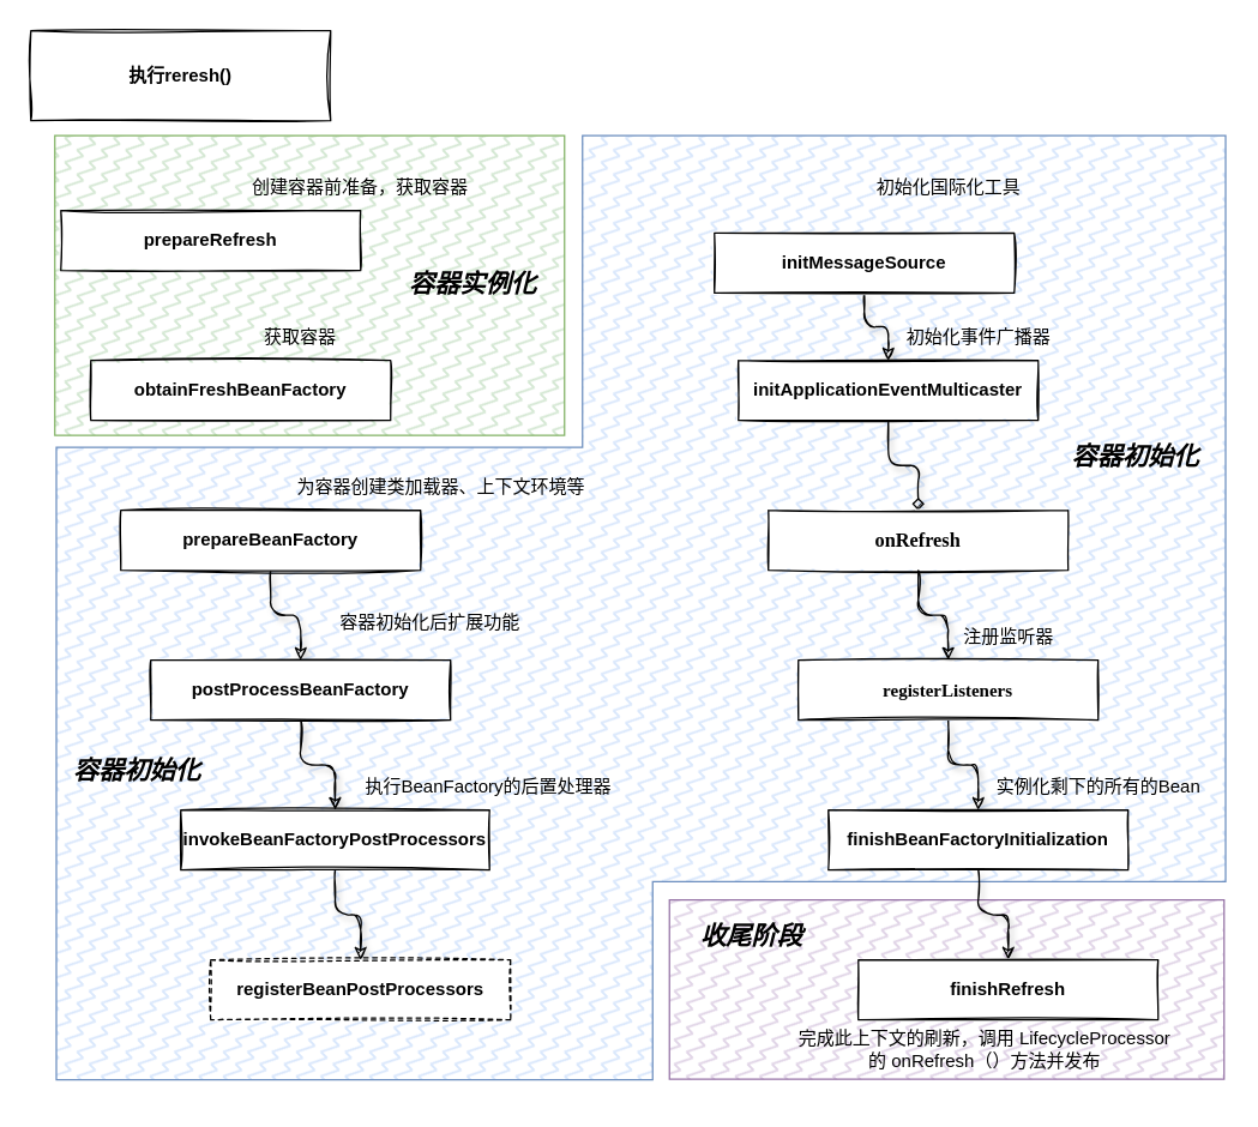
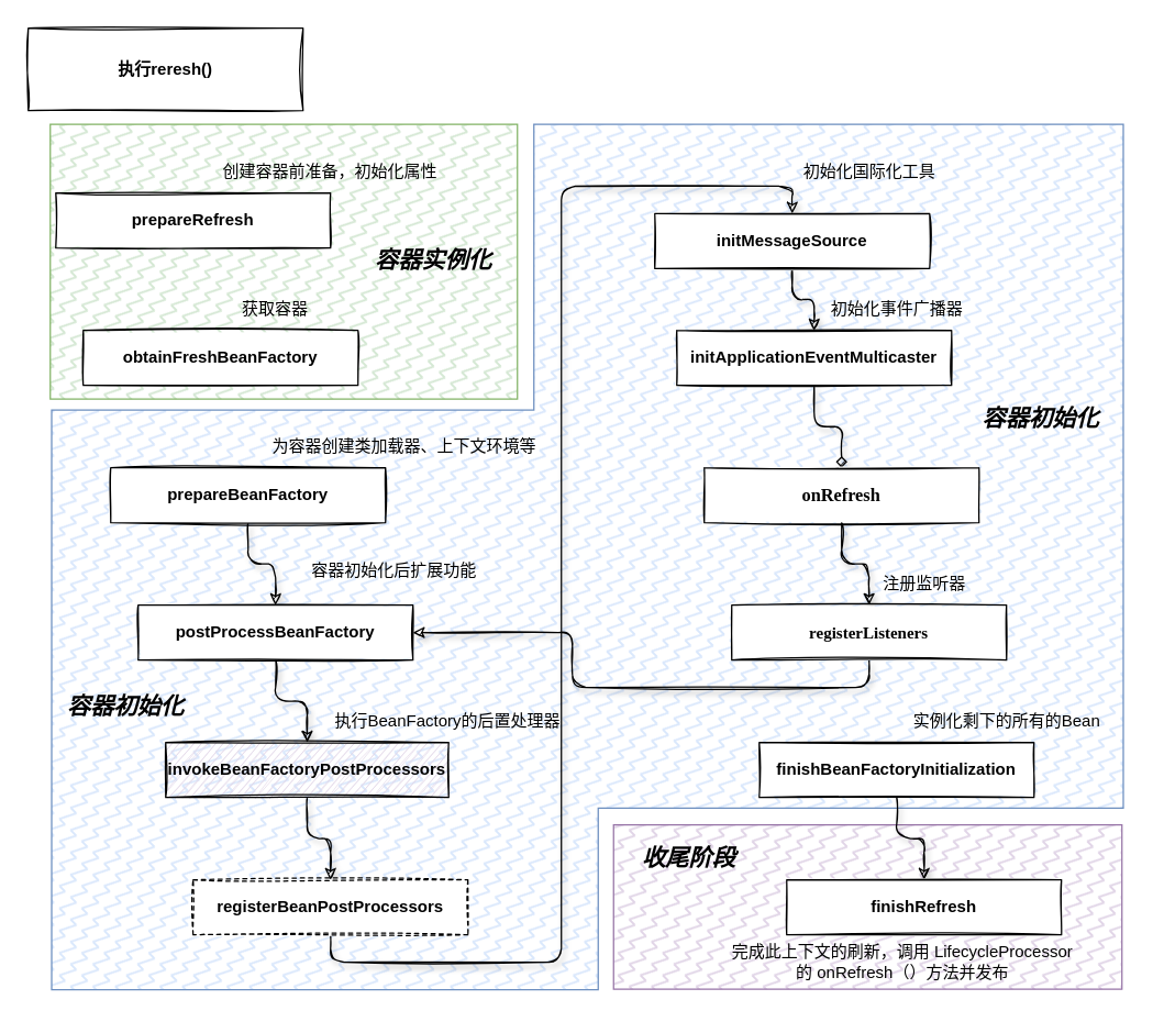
  <mxCell id="0" />
  <mxCell id="1" parent="0" />
  <mxCell id="2" value="" style="verticalLabelPosition=bottom;verticalAlign=top;html=1;shape=mxgraph.basic.polygon;polyCoords=[[0.25,0],[0.75,0],[1,0],[1,0.92],[0.75,0.92],[0.25,0.92],[0,0.92],[0,0]];polyline=0;rounded=0;shadow=0;glass=0;labelBackgroundColor=none;labelBorderColor=none;sketch=0;fillStyle=zigzag-line;fillColor=#e1d5e7;strokeColor=#9673a6;" parent="1" vertex="1"><mxGeometry x="446" y="600" width="370" height="130" as="geometry" /></mxCell>
  <mxCell id="3" value="" style="verticalLabelPosition=bottom;verticalAlign=top;html=1;shape=mxgraph.basic.polygon;polyCoords=[[0.45,0.33],[0.45,0],[1,0],[1,0.79],[0.51,0.79],[0.51,1],[0,1],[0,0.33]];polyline=0;rounded=0;shadow=0;glass=0;labelBackgroundColor=none;labelBorderColor=none;sketch=0;fillStyle=zigzag-line;fillColor=#dae8fc;strokeColor=#6c8ebf;" parent="1" vertex="1"><mxGeometry x="37" y="90" width="780" height="630" as="geometry" /></mxCell>
  <mxCell id="4" value="" style="verticalLabelPosition=bottom;verticalAlign=top;html=1;shape=mxgraph.basic.polygon;polyCoords=[[0.25,0],[0.75,0],[1,0],[1,1],[0.74,1],[0.25,1],[0,1],[0,0]];polyline=0;rounded=0;shadow=0;glass=0;labelBackgroundColor=none;labelBorderColor=none;fillStyle=zigzag-line;fillColor=#d5e8d4;strokeColor=#82b366;" parent="1" vertex="1"><mxGeometry x="36" y="90" width="340" height="200" as="geometry" /></mxCell>
  <mxCell id="5" value="执行reresh()" style="rounded=0;whiteSpace=wrap;html=1;sketch=1;curveFitting=1;jiggle=2;fontStyle=1" parent="1" vertex="1"><mxGeometry x="20" y="20" width="200" height="60" as="geometry" /></mxCell>
  <mxCell id="6" value="prepareRefresh" style="rounded=0;whiteSpace=wrap;html=1;sketch=1;fontStyle=1" parent="1" vertex="1"><mxGeometry x="40" y="140" width="200" height="40" as="geometry" /></mxCell>
  <mxCell id="7" value="obtainFreshBeanFactory" style="rounded=0;whiteSpace=wrap;html=1;sketch=1;fontStyle=1" parent="1" vertex="1"><mxGeometry x="60" y="240" width="200" height="40" as="geometry" /></mxCell>
  <mxCell id="8" style="edgeStyle=orthogonalEdgeStyle;rounded=1;sketch=1;orthogonalLoop=1;jettySize=auto;html=1;exitX=0.5;exitY=1;exitDx=0;exitDy=0;entryX=0.5;entryY=0;entryDx=0;entryDy=0;shadow=1;labelBackgroundColor=none;fontColor=#000000;" parent="1" source="9" target="11" edge="1"><mxGeometry relative="1" as="geometry" /></mxCell>
  <mxCell id="9" value="prepareBeanFactory" style="rounded=0;whiteSpace=wrap;html=1;sketch=1;fontStyle=1" parent="1" vertex="1"><mxGeometry x="80" y="340" width="200" height="40" as="geometry" /></mxCell>
  <mxCell id="10" style="edgeStyle=orthogonalEdgeStyle;rounded=1;sketch=1;orthogonalLoop=1;jettySize=auto;html=1;exitX=0.5;exitY=1;exitDx=0;exitDy=0;entryX=0.5;entryY=0;entryDx=0;entryDy=0;shadow=1;labelBackgroundColor=none;fontColor=#000000;" parent="1" source="11" target="13" edge="1"><mxGeometry relative="1" as="geometry" /></mxCell>
  <mxCell id="11" value="postProcessBeanFactory" style="rounded=0;whiteSpace=wrap;html=1;sketch=1;fontStyle=1" parent="1" vertex="1"><mxGeometry x="100" y="440" width="200" height="40" as="geometry" /></mxCell>
  <mxCell id="12" style="edgeStyle=orthogonalEdgeStyle;rounded=1;sketch=1;orthogonalLoop=1;jettySize=auto;html=1;exitX=0.5;exitY=1;exitDx=0;exitDy=0;entryX=0.5;entryY=0;entryDx=0;entryDy=0;shadow=1;labelBackgroundColor=none;fontColor=#000000;" parent="1" source="13" target="15" edge="1"><mxGeometry relative="1" as="geometry" /></mxCell>
- <mxCell id="13" value="invokeBeanFactoryPostProcessors" style="rounded=0;whiteSpace=wrap;html=1;sketch=1;fontStyle=1" parent="1" vertex="1"><mxGeometry x="120" y="540" width="206" height="40" as="geometry" /></mxCell>
+ <mxCell id="13" value="invokeBeanFactoryPostProcessors" style="rounded=0;whiteSpace=wrap;html=1;sketch=1;fontStyle=1;fillColor=#e1d5e7;" parent="1" vertex="1"><mxGeometry x="120" y="540" width="206" height="40" as="geometry" /></mxCell>
+ <mxCell id="14" style="edgeStyle=orthogonalEdgeStyle;rounded=1;sketch=1;orthogonalLoop=1;jettySize=auto;html=1;exitX=0.5;exitY=1;exitDx=0;exitDy=0;entryX=0.5;entryY=0;entryDx=0;entryDy=0;shadow=1;labelBackgroundColor=none;fontColor=#000000;" parent="1" source="15" target="17" edge="1"><mxGeometry relative="1" as="geometry" /></mxCell>
  <mxCell id="15" value="registerBeanPostProcessors" style="rounded=0;whiteSpace=wrap;html=1;sketch=1;fontStyle=1;dashed=1;" parent="1" vertex="1"><mxGeometry x="140" y="640" width="200" height="40" as="geometry" /></mxCell>
  <mxCell id="16" style="edgeStyle=orthogonalEdgeStyle;rounded=1;sketch=1;orthogonalLoop=1;jettySize=auto;html=1;exitX=0.5;exitY=1;exitDx=0;exitDy=0;entryX=0.5;entryY=0;entryDx=0;entryDy=0;shadow=1;labelBackgroundColor=none;fontColor=#000000;" parent="1" source="17" target="19" edge="1"><mxGeometry relative="1" as="geometry" /></mxCell>
  <mxCell id="17" value="initMessageSource" style="rounded=0;whiteSpace=wrap;html=1;sketch=1;fontStyle=1" parent="1" vertex="1"><mxGeometry x="476" y="155" width="200" height="40" as="geometry" /></mxCell>
  <mxCell id="18" style="edgeStyle=orthogonalEdgeStyle;rounded=1;sketch=1;orthogonalLoop=1;jettySize=auto;html=1;exitX=0.5;exitY=1;exitDx=0;exitDy=0;shadow=1;labelBackgroundColor=none;fontColor=#000000;endArrow=diamond;" parent="1" source="19" target="21" edge="1"><mxGeometry relative="1" as="geometry" /></mxCell>
  <mxCell id="19" value="initApplicationEventMulticaster" style="rounded=0;whiteSpace=wrap;html=1;sketch=1;fontStyle=1" parent="1" vertex="1"><mxGeometry x="492" y="240" width="200" height="40" as="geometry" /></mxCell>
  <mxCell id="20" style="edgeStyle=orthogonalEdgeStyle;rounded=1;sketch=1;orthogonalLoop=1;jettySize=auto;html=1;exitX=0.5;exitY=1;exitDx=0;exitDy=0;shadow=1;labelBackgroundColor=none;fontColor=#000000;" parent="1" source="21" target="23" edge="1"><mxGeometry relative="1" as="geometry" /></mxCell>
  <mxCell id="21" value="&lt;pre style=&quot;font-family: &amp;quot;JetBrains Mono&amp;quot;; font-size: 9.8pt;&quot;&gt;onRefresh&lt;/pre&gt;" style="rounded=0;whiteSpace=wrap;html=1;sketch=1;labelBackgroundColor=none;fontColor=#000000;fontStyle=1" parent="1" vertex="1"><mxGeometry x="512" y="340" width="200" height="40" as="geometry" /></mxCell>
- <mxCell id="22" style="edgeStyle=orthogonalEdgeStyle;rounded=1;sketch=1;orthogonalLoop=1;jettySize=auto;html=1;exitX=0.5;exitY=1;exitDx=0;exitDy=0;entryX=0.5;entryY=0;entryDx=0;entryDy=0;shadow=1;labelBackgroundColor=none;fontColor=#000000;" parent="1" source="23" target="25" edge="1"><mxGeometry relative="1" as="geometry" /></mxCell>
+ <mxCell id="22" style="edgeStyle=orthogonalEdgeStyle;rounded=1;sketch=1;orthogonalLoop=1;jettySize=auto;html=1;exitX=0.5;exitY=1;exitDx=0;exitDy=0;shadow=1;labelBackgroundColor=none;fontColor=#000000;" parent="1" source="23" target="11" edge="1"><mxGeometry relative="1" as="geometry" /></mxCell>
  <mxCell id="23" value="&lt;pre style=&quot;&quot;&gt;&lt;font face=&quot;JetBrains Mono&quot;&gt;registerListeners&lt;span style=&quot;color: rgb(169, 183, 198); font-size: 9.8pt;&quot;&gt;&lt;br&gt;&lt;/span&gt;&lt;/font&gt;&lt;/pre&gt;" style="rounded=0;whiteSpace=wrap;html=1;sketch=1;labelBackgroundColor=none;fontStyle=1" parent="1" vertex="1"><mxGeometry x="532" y="440" width="200" height="40" as="geometry" /></mxCell>
  <mxCell id="24" style="edgeStyle=orthogonalEdgeStyle;rounded=1;sketch=1;orthogonalLoop=1;jettySize=auto;html=1;exitX=0.5;exitY=1;exitDx=0;exitDy=0;entryX=0.5;entryY=0;entryDx=0;entryDy=0;shadow=1;labelBackgroundColor=none;fontColor=#000000;" parent="1" source="25" target="26" edge="1"><mxGeometry relative="1" as="geometry" /></mxCell>
  <mxCell id="25" value="finishBeanFactoryInitialization" style="rounded=0;whiteSpace=wrap;html=1;sketch=1;fontStyle=1" parent="1" vertex="1"><mxGeometry x="552" y="540" width="200" height="40" as="geometry" /></mxCell>
  <mxCell id="26" value="finishRefresh" style="rounded=0;whiteSpace=wrap;html=1;sketch=1;fontStyle=1" parent="1" vertex="1"><mxGeometry x="572" y="640" width="200" height="40" as="geometry" /></mxCell>
  <mxCell id="27" value="获取容器" style="text;html=1;strokeColor=none;fillColor=none;align=center;verticalAlign=middle;whiteSpace=wrap;rounded=0;fontColor=#000000;" parent="1" vertex="1"><mxGeometry x="170" y="210" width="60" height="30" as="geometry" /></mxCell>
- <mxCell id="28" value="创建容器前准备，获取容器" style="text;html=1;strokeColor=none;fillColor=none;align=center;verticalAlign=middle;whiteSpace=wrap;rounded=0;fontColor=#000000;fontStyle=0" parent="1" vertex="1"><mxGeometry x="155" y="110" width="170" height="30" as="geometry" /></mxCell>
+ <mxCell id="28" value="创建容器前准备，初始化属性" style="text;html=1;strokeColor=none;fillColor=none;align=center;verticalAlign=middle;whiteSpace=wrap;rounded=0;fontColor=#000000;fontStyle=0" parent="1" vertex="1"><mxGeometry x="155" y="110" width="170" height="30" as="geometry" /></mxCell>
  <mxCell id="29" value="为容器创建类加载器、上下文环境等" style="text;html=1;strokeColor=none;fillColor=none;align=center;verticalAlign=middle;whiteSpace=wrap;rounded=0;fontColor=#000000;" parent="1" vertex="1"><mxGeometry x="186" y="310" width="216" height="30" as="geometry" /></mxCell>
  <mxCell id="30" value="容器初始化后扩展功能" style="text;html=1;align=center;verticalAlign=middle;resizable=0;points=[];autosize=1;strokeColor=none;fillColor=none;fontColor=#000000;" parent="1" vertex="1"><mxGeometry x="216" y="400" width="140" height="30" as="geometry" /></mxCell>
  <mxCell id="31" value="执行BeanFactory的后置处理器" style="text;html=1;align=center;verticalAlign=middle;resizable=0;points=[];autosize=1;strokeColor=none;fillColor=none;fontColor=#000000;" parent="1" vertex="1"><mxGeometry x="230" y="510" width="190" height="30" as="geometry" /></mxCell>
  <mxCell id="32" value="初始化国际化工具" style="text;html=1;align=center;verticalAlign=middle;resizable=0;points=[];autosize=1;strokeColor=none;fillColor=none;fontColor=#000000;" parent="1" vertex="1"><mxGeometry x="572" y="110" width="120" height="30" as="geometry" /></mxCell>
  <mxCell id="33" value="初始化事件广播器" style="text;html=1;align=center;verticalAlign=middle;resizable=0;points=[];autosize=1;strokeColor=none;fillColor=none;fontColor=#000000;" parent="1" vertex="1"><mxGeometry x="592" y="210" width="120" height="30" as="geometry" /></mxCell>
  <mxCell id="34" value="注册监听器" style="text;html=1;align=center;verticalAlign=middle;resizable=0;points=[];autosize=1;strokeColor=none;fillColor=none;fontColor=#000000;" parent="1" vertex="1"><mxGeometry x="632" y="410" width="80" height="30" as="geometry" /></mxCell>
  <mxCell id="35" value="实例化剩下的所有的Bean" style="text;html=1;align=center;verticalAlign=middle;resizable=0;points=[];autosize=1;strokeColor=none;fillColor=none;fontColor=#000000;" parent="1" vertex="1"><mxGeometry x="652" y="510" width="160" height="30" as="geometry" /></mxCell>
  <mxCell id="36" value="完成此上下文的刷新，调用 LifecycleProcessor &lt;br&gt;的 onRefresh（）方法并发布" style="text;html=1;align=center;verticalAlign=middle;resizable=0;points=[];autosize=1;strokeColor=none;fillColor=none;fontColor=#000000;" parent="1" vertex="1"><mxGeometry x="521" y="680" width="270" height="40" as="geometry" /></mxCell>
  <mxCell id="37" value="容器实例化" style="text;html=1;strokeColor=none;fillColor=none;align=center;verticalAlign=middle;whiteSpace=wrap;rounded=0;fontColor=#000000;fontStyle=3;fontSize=17;" vertex="1" parent="1"><mxGeometry x="265" y="175" width="100" height="30" as="geometry" /></mxCell>
  <mxCell id="38" value="容器初始化" style="text;html=1;strokeColor=none;fillColor=none;align=center;verticalAlign=middle;whiteSpace=wrap;rounded=0;fontColor=#000000;fontSize=17;fontStyle=3;" vertex="1" parent="1"><mxGeometry x="46" y="500" width="90" height="30" as="geometry" /></mxCell>
  <mxCell id="39" value="容器初始化" style="text;html=1;strokeColor=none;fillColor=none;align=center;verticalAlign=middle;whiteSpace=wrap;rounded=0;fontColor=#000000;fontSize=17;fontStyle=3;" vertex="1" parent="1"><mxGeometry x="712" y="290" width="90" height="30" as="geometry" /></mxCell>
  <mxCell id="40" value="收尾阶段" style="text;html=1;strokeColor=none;fillColor=none;align=center;verticalAlign=middle;whiteSpace=wrap;rounded=0;fontColor=#000000;fontSize=17;fontStyle=3;" vertex="1" parent="1"><mxGeometry x="456" y="610" width="90" height="30" as="geometry" /></mxCell>
